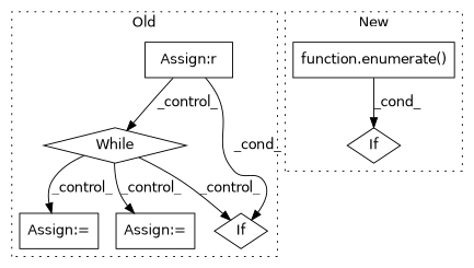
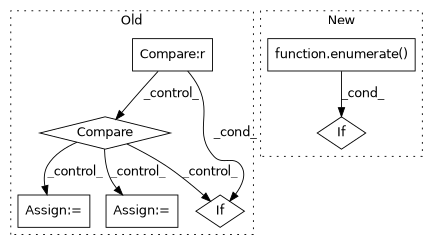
  digraph {
    fontname="DejaVu Sans"
    node [a=68 fontname="DejaVu Sans" l=3 shape=box]
    edge [fontname="DejaVu Sans"]
-   n1 [a=52 l="6,18" label=While s="1840,1869" shape=diamond]
+   n1 [a=52 l="6,18" label=Compare s="1840,1869" shape=diamond]
    n2 [label="Assign:=" s=2381]
    n3 [label="Assign:=" s=1929]
    n4 [a=96 label=If s=2003 shape=diamond]
-   n5 [a=40 l=77 label="Assign:r" s=2006]
+   n5 [a=40 l=77 label="Compare:r" s=2006]
    n6 [a=75 l="10,1" label="function.enumerate()" s="1768,1789"]
    n7 [a=96 l=15 label=If s=1794 shape=diamond]
    subgraph cluster_1 {
      label=Old
      style=dotted
      n1
      n2
      n3
      n4
      n5
    }
    subgraph cluster_2 {
      label=New
      style=dotted
      n6
      n7
    }
    n1 -> n2 [label=_control_]
    n1 -> n3 [label=_control_]
    n1 -> n4 [label=_control_]
    n5 -> n1 [label=_control_]
    n5 -> n4 [label=_cond_]
    n6 -> n7 [label=_cond_]
  }
